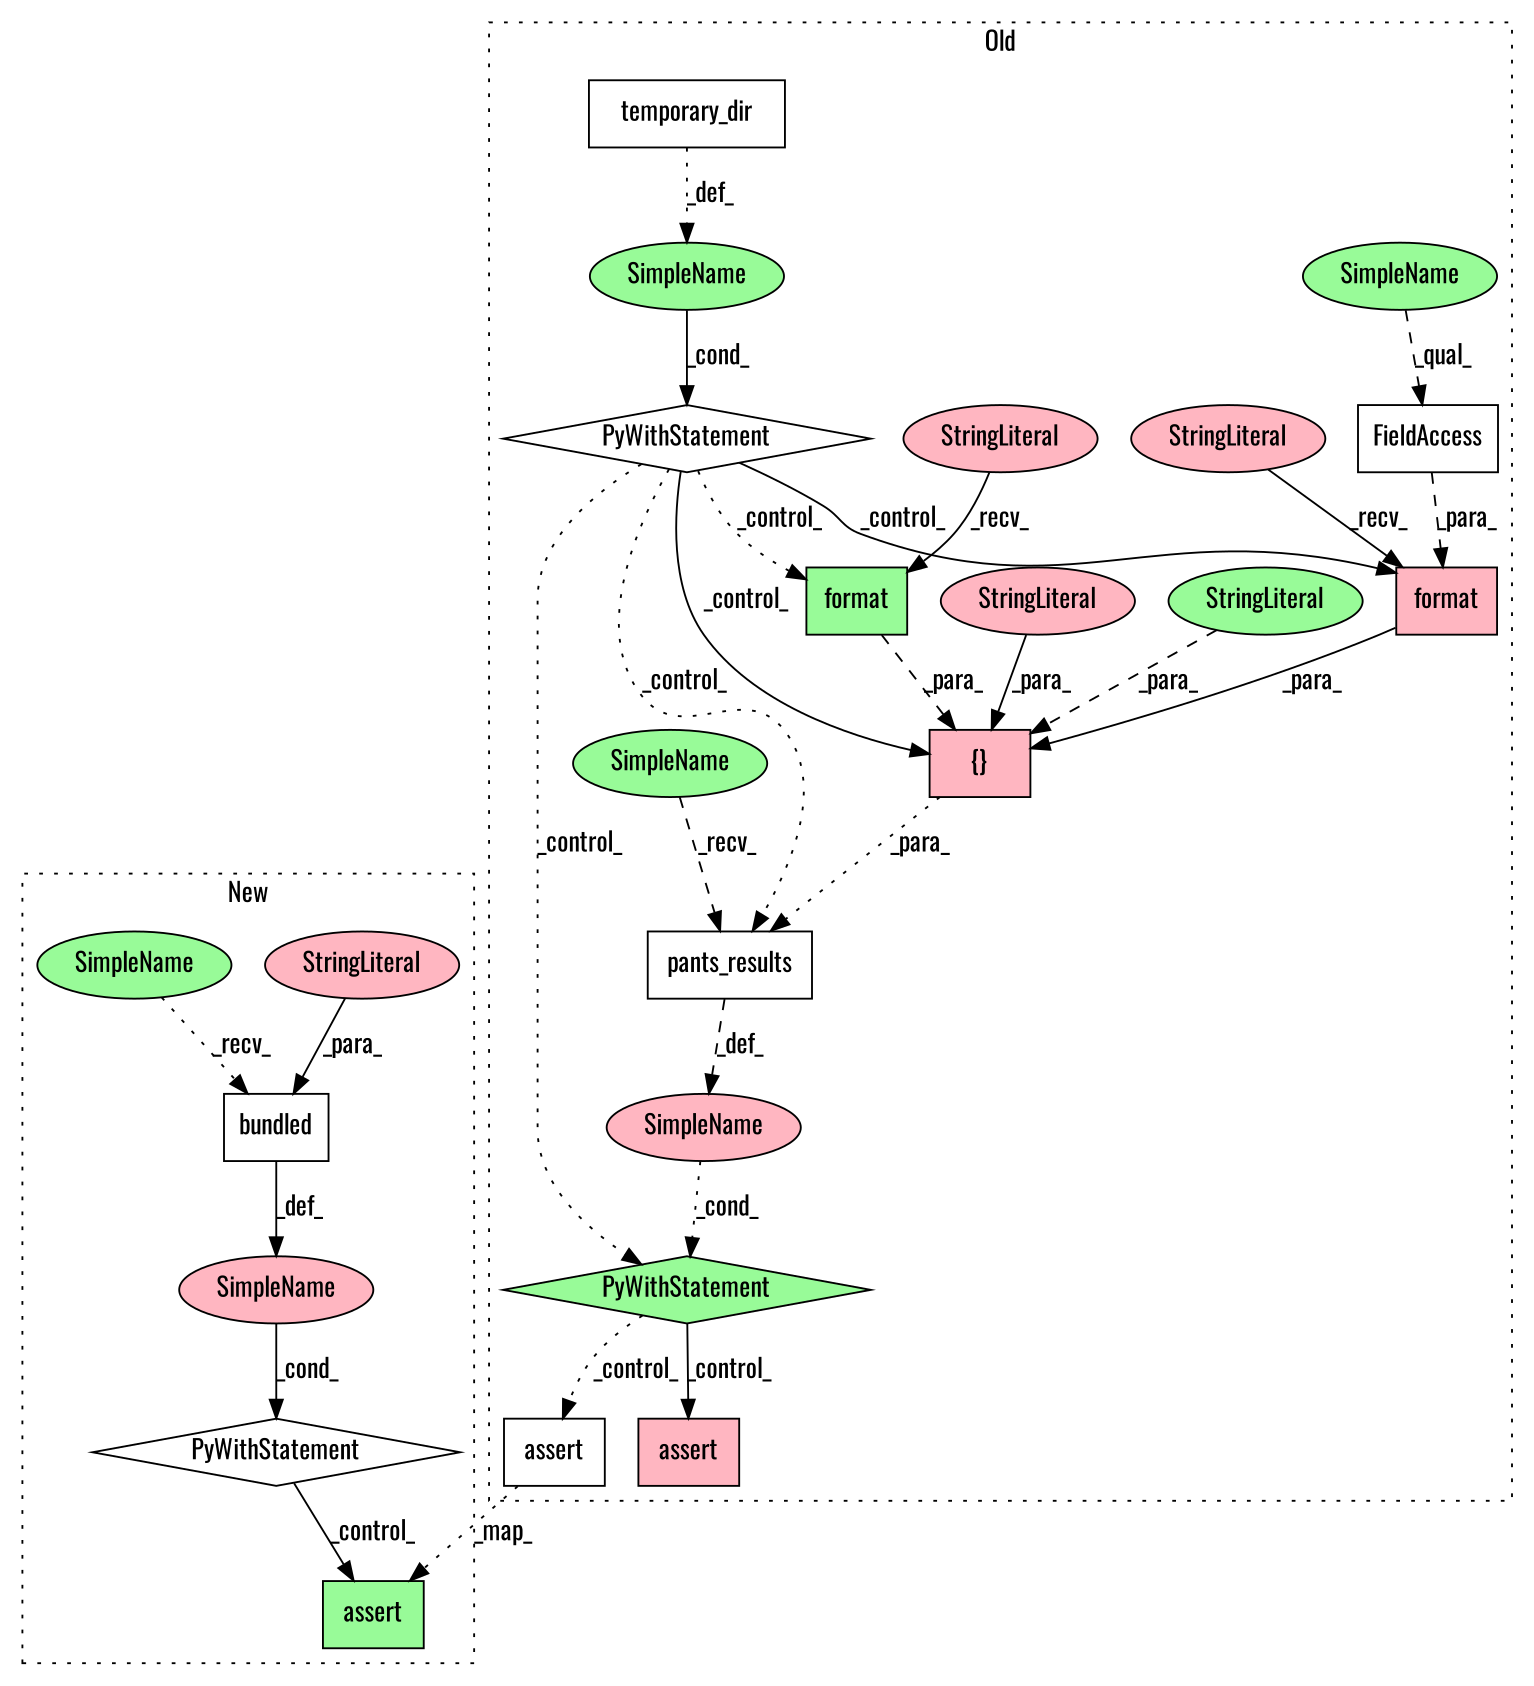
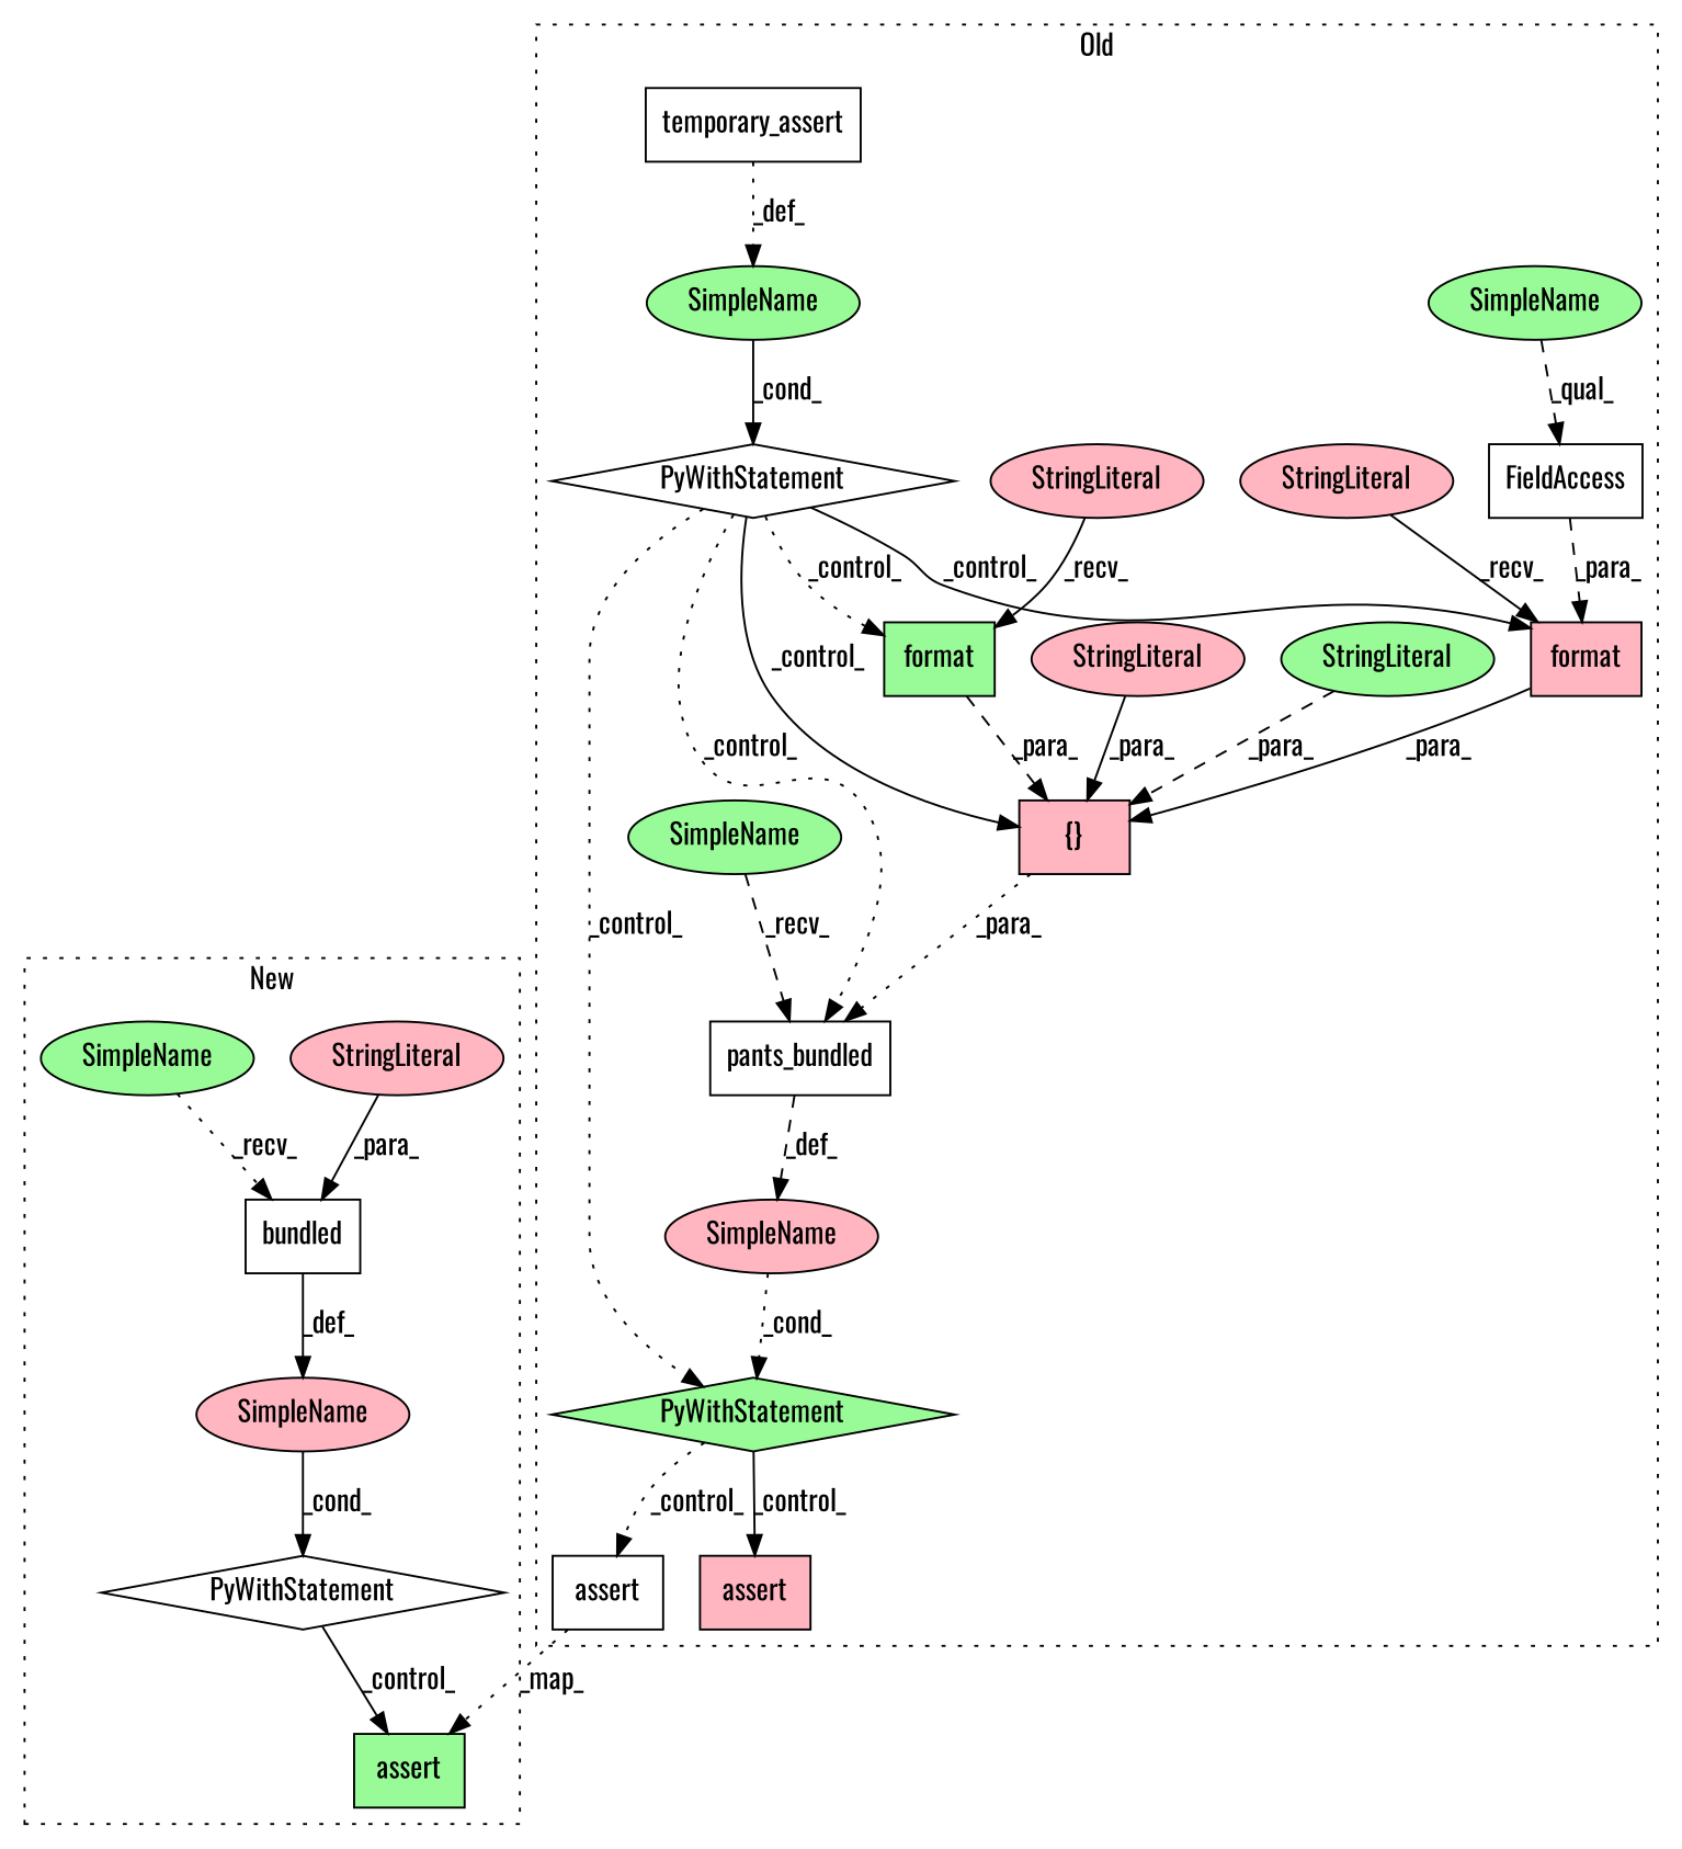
  digraph {
    fontname=Oswald
    node [a=32 fillcolor=lightpink fontname=Oswald l=4 shape=ellipse style=filled]
    edge [fontname=Oswald style=solid]
    n1 [a=104 fillcolor=palegreen l="10,2" label=PyWithStatement s="1906,2044" shape=diamond]
    n2 [a=4 l="1,1" label="{}" s="1947,2042" shape=box]
    n3 [a=42 label=SimpleName l=""]
    n4 [l="15,1" label=assert s="2084,2108" shape=box]
-   n5 [fillcolor=white l="14,1" label=pants_results s="1921,2043" shape=box]
+   n5 [fillcolor=white l="14,1" label=pants_bundled s="1921,2043" shape=box]
    n6 [a=22 fillcolor=white l=16 label=FieldAccess s=2025 shape=box]
    n7 [a=104 fillcolor=white l="10,2" label=PyWithStatement s="1847,1872" shape=diamond]
    n8 [fillcolor=white l="11,1" label=assert s="2124,2241" shape=box]
    n9 [fillcolor=palegreen l="7,1" label=format s="1974,1993" shape=box]
    n10 [a=42 fillcolor=palegreen label=SimpleName l=""]
    n11 [l="7,1" label=format s="2018,2041" shape=box]
-   n12 [fillcolor=white l=15 label=temporary_dir s=1857 shape=box]
+   n12 [fillcolor=white l=15 label=temporary_assert s=1857 shape=box]
    n13 [a=45 l=13 label=StringLiteral s=2004]
    n14 [a=45 l=20 label=StringLiteral s=1953]
    n15 [a=45 fillcolor=palegreen label=StringLiteral s=1948]
    n16 [a=45 l=8 label=StringLiteral s=1995]
    n17 [a=42 fillcolor=palegreen label=SimpleName s=2025]
    n18 [a=42 fillcolor=palegreen label=SimpleName s=1916]
    n19 [fillcolor=white l="8,1" label=bundled s="1899,1917" shape=box]
    n20 [a=104 fillcolor=white l="10,2" label=PyWithStatement s="1884,1918" shape=diamond]
    n21 [a=42 label=SimpleName l=""]
    n22 [fillcolor=palegreen l="11,1" label=assert s="1955,2020" shape=box]
    n23 [a=45 l=10 label=StringLiteral s=1907]
    n24 [a=42 fillcolor=palegreen label=SimpleName s=1894]
    subgraph cluster_1 {
      label=Old
      style=dotted
      n1
      n2
      n3
      n4
      n5
      n6
      n7
      n8
      n9
      n10
      n11
      n12
      n13
      n14
      n15
      n16
      n17
      n18
    }
    subgraph cluster_2 {
      label=New
      style=dotted
      n19
      n20
      n21
      n22
      n23
      n24
    }
    n1 -> n4 [label=_control_]
    n1 -> n8 [label=_control_ style=dotted]
    n2 -> n5 [label=_para_ style=dotted]
    n3 -> n1 [label=_cond_ style=dotted]
    n5 -> n3 [label=_def_ style=dashed]
    n6 -> n11 [label=_para_ style=dashed]
    n7 -> n1 [label=_control_ style=dotted]
    n7 -> n2 [label=_control_]
    n7 -> n5 [label=_control_ style=dotted]
    n7 -> n9 [label=_control_ style=dotted]
    n7 -> n11 [label=_control_]
    n8 -> n22 [label=_map_ style=dotted]
    n9 -> n2 [label=_para_ style=dashed]
    n10 -> n7 [label=_cond_]
    n11 -> n2 [label=_para_]
    n12 -> n10 [label=_def_ style=dotted]
    n13 -> n11 [label=_recv_]
    n14 -> n9 [label=_recv_]
    n15 -> n2 [label=_para_ style=dashed]
    n16 -> n2 [label=_para_]
    n17 -> n6 [label=_qual_ style=dashed]
    n18 -> n5 [label=_recv_ style=dashed]
    n19 -> n21 [label=_def_]
    n20 -> n22 [label=_control_]
    n21 -> n20 [label=_cond_]
    n23 -> n19 [label=_para_]
    n24 -> n19 [label=_recv_ style=dotted]
  }
